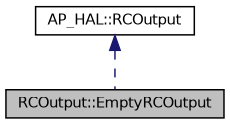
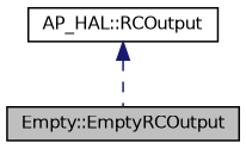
  digraph {
    node [color=black fontname=Helvetica fontsize=10 shape=record style=filled]
-   n1 [fillcolor=grey75 fontcolor=black height=0.2 label="RCOutput::EmptyRCOutput" width=0.4]
+   n1 [fillcolor=grey75 fontcolor=black height=0.2 label="Empty::EmptyRCOutput" width=0.4]
    n2 [fillcolor=white height=0.2 label="AP_HAL::RCOutput" width=0.4]
    n2 -> n1 [color=midnightblue dir=back fontname=Helvetica fontsize=10 labelfontname=Helvetica labelfontsize=10 style=dashed]
  }
